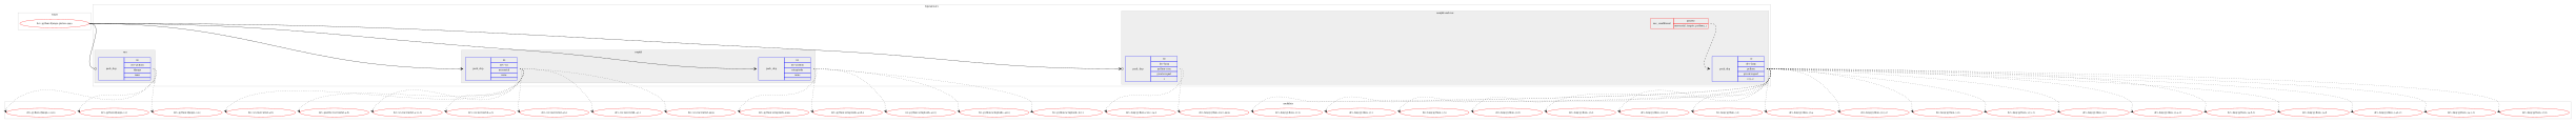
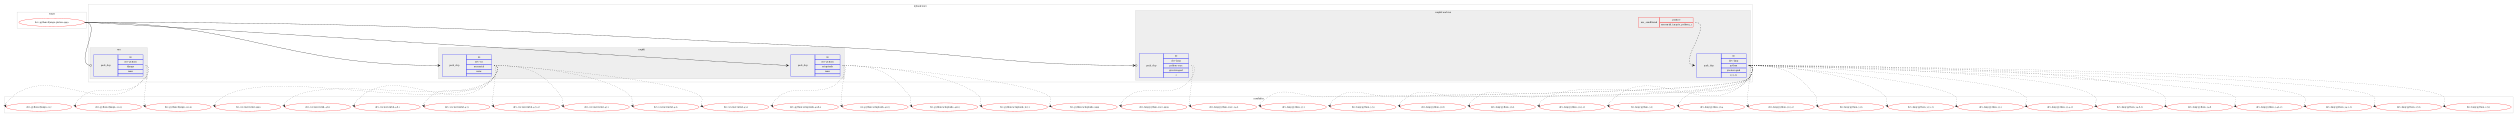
  digraph {
    compound=true
    concentrate=true
    fontname="Playfair Display"
    fontsize=10
    newrank=true
    rankdir=TB
    ranksep=1.5
    node [color=red fontname="Playfair Display" fontsize=10]
    edge [arrowhead=vee fontname="Playfair Display" headport=w style=dotted tailport=e weight=100]
    n1 [label="dev-python/django-piston-9999" width=4]
    n2 [color=blue label=<<TABLE BORDER="0" CELLBORDER="1" CELLSPACING="0" CELLPADDING="4" WIDTH="220"><TR><TD ROWSPAN="6" CELLPADDING="30">pack_dep</TD></TR><TR><TD WIDTH="110">no</TD></TR><TR><TD>dev-python</TD></TR><TR><TD>setuptools</TD></TR><TR><TD>none</TD></TR><TR><TD></TD></TR></TABLE>> shape=none]
    n3 [color=blue label=<<TABLE BORDER="0" CELLBORDER="1" CELLSPACING="0" CELLPADDING="4" WIDTH="220"><TR><TD ROWSPAN="6" CELLPADDING="30">pack_dep</TD></TR><TR><TD WIDTH="110">no</TD></TR><TR><TD>dev-vcs</TD></TR><TR><TD>mercurial</TD></TR><TR><TD>none</TD></TR><TR><TD></TD></TR></TABLE>> shape=none]
    n4 [color=blue label=<<TABLE BORDER="0" CELLBORDER="1" CELLSPACING="0" CELLPADDING="4" WIDTH="220"><TR><TD ROWSPAN="6" CELLPADDING="30">pack_dep</TD></TR><TR><TD WIDTH="110">no</TD></TR><TR><TD>dev-lang</TD></TR><TR><TD>python</TD></TR><TR><TD>greaterequal</TD></TR><TR><TD>2.7.5-r2</TD></TR></TABLE>> shape=none]
    n5 [label=<<TABLE BORDER="0" CELLBORDER="1" CELLSPACING="0" CELLPADDING="4"><TR><TD ROWSPAN="3" CELLPADDING="10">use_conditional</TD></TR><TR><TD>positive</TD></TR><TR><TD>mercurial_targets_python2_7</TD></TR></TABLE>> shape=none]
    n6 [color=blue label=<<TABLE BORDER="0" CELLBORDER="1" CELLSPACING="0" CELLPADDING="4" WIDTH="220"><TR><TD ROWSPAN="6" CELLPADDING="30">pack_dep</TD></TR><TR><TD WIDTH="110">no</TD></TR><TR><TD>dev-lang</TD></TR><TR><TD>python-exec</TD></TR><TR><TD>greaterequal</TD></TR><TR><TD>2</TD></TR></TABLE>> shape=none]
    n7 [color=blue label=<<TABLE BORDER="0" CELLBORDER="1" CELLSPACING="0" CELLPADDING="4" WIDTH="220"><TR><TD ROWSPAN="6" CELLPADDING="30">pack_dep</TD></TR><TR><TD WIDTH="110">no</TD></TR><TR><TD>dev-python</TD></TR><TR><TD>django</TD></TR><TR><TD>none</TD></TR><TR><TD></TD></TR></TABLE>> shape=none]
    n8 [label="dev-python/setuptools-36.7.2" width=4]
    n9 [label="dev-python/setuptools-40.6.3" width=4]
    n10 [label="vcs-python/setuptools-40.7.3" width=4]
    n11 [label="dev-python/setuptools-40.8.0" width=4]
    n12 [label="dev-python/setuptools-9999" width=4]
    n13 [label="dev-vcs/mercurial-4.5.2" width=4]
    n14 [label="dev-vcs/mercurial-4.6.2" width=4]
    n15 [label="dev-vcs/mercurial-4.7.1" width=4]
    n16 [label="dev-vcs/mercurial-4.7.1-r1" width=4]
-   n18 [label="dev-positive/mercurial-4.8.1" width=4]
+   n17 [label="dev-vcs/mercurial-4.7.2" width=4]
+   n18 [label="dev-vcs/mercurial-4.8.1" width=4]
    n19 [label="dev-vcs/mercurial-4.8.2" width=4]
    n20 [label="dev-vcs/mercurial-9999" width=4]
    n21 [label="dev-lang/python-2.7.15" width=4]
    n22 [label="dev-lang/python-2.7.16" width=4]
    n23 [label="dev-lang/python-3.4.5-r1" width=4]
    n24 [label="dev-lang/python-3.4.6-r1" width=4]
    n25 [label="dev-lang/python-3.4.8" width=4]
    n26 [label="dev-lang/python-3.4.8-r1" width=4]
    n27 [label="dev-lang/python-3.5.4-r1" width=4]
    n28 [label="dev-lang/python-3.5.5" width=4]
    n29 [label="dev-lang/python-3.5.5-r1" width=4]
    n30 [label="dev-lang/python-3.5.6" width=4]
    n31 [label="dev-lang/python-3.6.3-r1" width=4]
    n32 [label="dev-lang/python-3.6.4" width=4]
    n33 [label="dev-lang/python-3.6.5" width=4]
    n34 [label="dev-lang/python-3.6.5-r1" width=4]
    n35 [label="dev-lang/python-3.6.6" width=4]
    n36 [label="dev-lang/python-3.6.8" width=4]
    n37 [label="dev-lang/python-3.7.0" width=4]
    n38 [label="dev-lang/python-3.7.2" width=4]
    n39 [label="dev-lang/python-exec-2.4.6" width=4]
    n40 [label="dev-lang/python-exec-9999" width=4]
    n41 [label="dev-python/django-1.11.20" width=4]
    n42 [label="dev-python/django-2.0.13" width=4]
    n43 [label="dev-python/django-2.1.7" width=4]
    subgraph cluster_1 {
      color=gray
      label=<<i>ebuild</i>>
      rank=same
      n1
    }
    subgraph cluster_2 {
      color=gray
      label=<<i>dependencies</i>>
      subgraph cluster_3 {
        color=gray
        fillcolor="#eeeeee"
        label=<<i>compile</i>>
        style=filled
        subgraph sub_4 {
          color=gray
          fillcolor="#eeeeee"
          label=<<i>compile</i>>
          style=filled
          n2
        }
        subgraph sub_5 {
          color=gray
          fillcolor="#eeeeee"
          label=<<i>compile</i>>
          style=filled
          n3
        }
      }
      subgraph cluster_6 {
        color=gray
        fillcolor="#eeeeee"
        label=<<i>compile and run</i>>
        style=filled
        subgraph sub_7 {
          color=gray
          fillcolor="#eeeeee"
          label=<<i>compile and run</i>>
          style=filled
          n5
          subgraph sub_8 {
            color=gray
            fillcolor="#eeeeee"
            label=<<i>compile and run</i>>
            style=filled
            n4
          }
        }
        subgraph sub_9 {
          color=gray
          fillcolor="#eeeeee"
          label=<<i>compile and run</i>>
          style=filled
          n6
        }
      }
      subgraph cluster_10 {
        color=gray
        fillcolor="#eeeeee"
        label=<<i>run</i>>
        style=filled
        subgraph sub_11 {
          color=gray
          fillcolor="#eeeeee"
          label=<<i>run</i>>
          style=filled
          n7
        }
      }
    }
    subgraph cluster_12 {
      color=gray
      label=<<i>candidates</i>>
      rank=same
      subgraph sub_13 {
        color=black
        label=<<i>candidates</i>>
        nodesep=1
        rank=same
        n8
        n9
        n10
        n11
        n12
      }
      subgraph sub_14 {
        color=black
        label=<<i>candidates</i>>
        nodesep=1
        rank=same
        n13
        n14
        n15
        n16
+       n17
        n18
        n19
        n20
      }
      subgraph sub_15 {
        color=black
        label=<<i>candidates</i>>
        nodesep=1
        rank=same
        n21
        n22
        n23
        n24
        n25
        n26
        n27
        n28
        n29
        n30
        n31
        n32
        n33
        n34
        n35
        n36
        n37
        n38
      }
      subgraph sub_16 {
        color=black
        label=<<i>candidates</i>>
        nodesep=1
        rank=same
        n39
        n40
      }
      subgraph sub_17 {
        color=black
        label=<<i>candidates</i>>
        nodesep=1
        rank=same
        n41
        n42
        n43
      }
    }
    n1 -> n2 [style=solid weight=20]
    n1 -> n3 [style=solid weight=20]
    n1 -> n6 [arrowhead=odotvee style=solid weight=20]
    n1 -> n7 [arrowhead=odot style=solid weight=20]
    n2 -> n8
    n2 -> n9
    n2 -> n10
    n2 -> n11
    n2 -> n12
    n3 -> n13
    n3 -> n14
    n3 -> n15
    n3 -> n16
+   n3 -> n17
    n3 -> n18
    n3 -> n19
    n3 -> n20
    n4 -> n21
    n4 -> n22
    n4 -> n23
    n4 -> n24
    n4 -> n25
    n4 -> n26
    n4 -> n27
    n4 -> n28
    n4 -> n29
    n4 -> n30
    n4 -> n31
    n4 -> n32
    n4 -> n33
    n4 -> n34
    n4 -> n35
    n4 -> n36
    n4 -> n37
    n4 -> n38
    n5 -> n4 [style=dashed weight=20]
    n6 -> n39
    n6 -> n40
    n7 -> n41
    n7 -> n42
    n7 -> n43
  }
